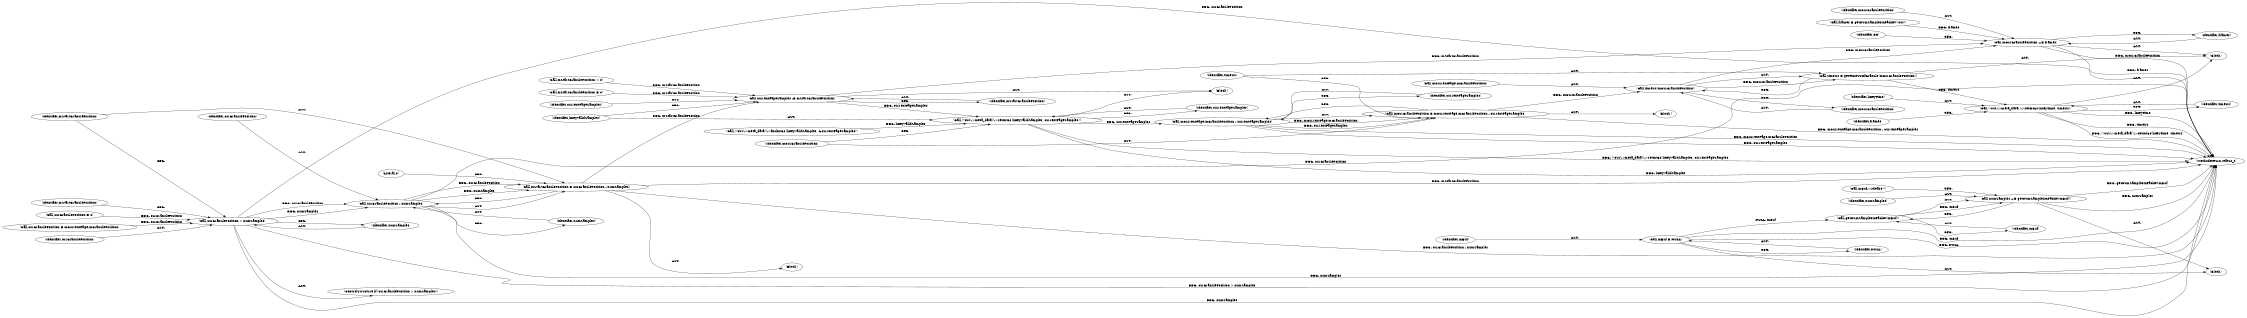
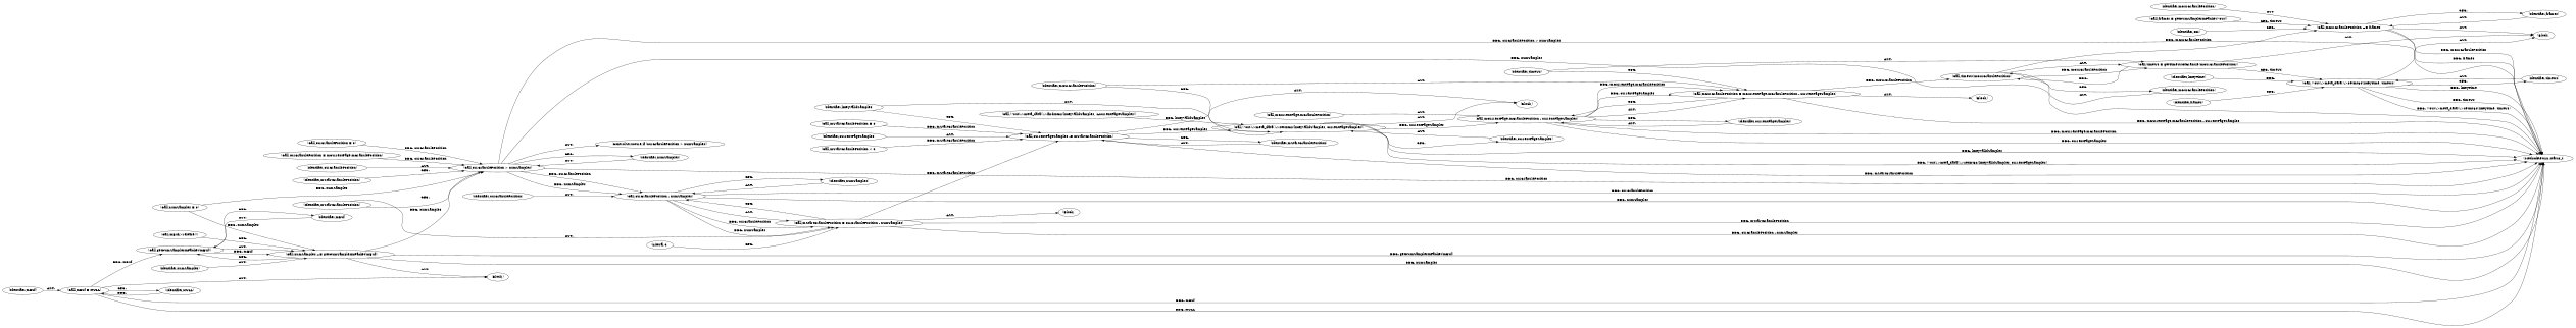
  digraph {
    rankdir=LR
    n1 [label="(Call,getNumSamplesInPacket(mBuf))"]
    n2 [label="(Call,numSamples += getNumSamplesInPacket(mBuf))"]
    n3 [label="(Identifier,mBuf)"]
    n4 [label="(MethodReturn,status_t)"]
    n5 [label="(Block,)"]
    n6 [label="(Call,curGranulePosition > numSamples)"]
    n7 [label="(Call,mBuf = NULL)"]
    n8 [label="(Identifier,NULL)"]
    n9 [label="(Call,curGranulePosition - numSamples)"]
    n10 [label="(ControlStructure,if (curGranulePosition > numSamples))"]
    n11 [label="(Identifier,numSamples)"]
    n12 [label="(Call,mStartGranulePosition = curGranulePosition - numSamples)"]
    n13 [label="(Identifier,numSamples)"]
    n14 [label="(Call,currentPageSamples -= mStartGranulePosition)"]
    n15 [label="(Block,)"]
    n16 [label="(Call,(*out)->meta_data()->setInt32(kKeyValidSamples, currentPageSamples))"]
    n17 [label="(Block,)"]
    n18 [label="(Identifier,mStartGranulePosition)"]
    n19 [label="(Call,mCurrentPage.mGranulePosition - currentPageSamples)"]
    n20 [label="(Identifier,currentPageSamples)"]
    n21 [label="(Call,mCurGranulePosition = mCurrentPage.mGranulePosition - currentPageSamples)"]
    n22 [label="(Identifier,currentPageSamples)"]
    n23 [label="(Call,timeUs(mCurGranulePosition))"]
    n24 [label="(Block,)"]
    n25 [label="(Call,timeUs = getTimeUsOfGranule(mCurGranulePosition))"]
    n26 [label="(Call,mCurGranulePosition += frames)"]
    n27 [label="(Identifier,mCurGranulePosition)"]
    n28 [label="(Call,(*out)->meta_data()->setInt64(kKeyTime, timeUs))"]
    n29 [label="(Block,)"]
    n30 [label="(Identifier,frames)"]
    n31 [label="(Identifier,timeUs)"]
    n32 [label="(Call,curGranulePosition = 0)"]
    n33 [label="(Identifier,mCurGranulePosition)"]
    n34 [label="(Identifier,numSamples)"]
    n35 [label="(Identifier,mBuf)"]
    n36 [label="(Identifier,mCurGranulePosition)"]
    n37 [label="(Identifier,mStartGranulePosition)"]
    n38 [label="(Call,curGranulePosition = mCurrentPage.mGranulePosition)"]
    n39 [label="(Identifier,kKeyValidSamples)"]
    n40 [label="(Identifier,curGranulePosition)"]
    n41 [label="(Call,mCurrentPage.mGranulePosition)"]
    n42 [label="(Identifier,frames)"]
    n43 [label="(Literal,0)"]
    n44 [label="(Call,(*out)->meta_data()->findInt32(kKeyValidSamples, &currentPageSamples))"]
    n45 [label="(Call,frames = getNumSamplesInPacket(*out))"]
    n46 [label="(Identifier,curGranulePosition)"]
    n47 [label="(Call,mStartGranulePosition = 0)"]
    n48 [label="(Identifier,mStartGranulePosition)"]
    n49 [label="(Identifier,currentPageSamples)"]
+   n50 [label="(Call,numSamples = 0)"]
    n51 [label="(Identifier,kKeyTime)"]
    n52 [label="(Identifier,timeUs)"]
    n53 [label="(Identifier,OK)"]
    n54 [label="(Call,mBuf->release())"]
    n55 [label="(Call,mStartGranulePosition < 0)"]
    n1 -> n2 [label="AST: "]
    n1 -> n2 [label="DDG: mBuf"]
    n1 -> n3 [label="CFG: "]
    n2 -> n1 [label="CFG: "]
    n2 -> n4 [label="DDG: getNumSamplesInPacket(mBuf)"]
    n2 -> n4 [label="DDG: numSamples"]
    n2 -> n5 [label="AST: "]
+   n2 -> n6 [label="DDG: numSamples"]
    n3 -> n1 [label="AST: "]
    n6 -> n4 [label="DDG: curGranulePosition > numSamples"]
    n6 -> n4 [label="DDG: numSamples"]
    n6 -> n4 [label="DDG: curGranulePosition"]
    n6 -> n9 [label="DDG: curGranulePosition"]
    n6 -> n9 [label="DDG: numSamples"]
    n6 -> n10 [label="AST: "]
    n6 -> n11 [label="CFG: "]
-   n7 -> n1 [label="NULL: mBuf"]
+   n7 -> n1 [label="DDG: mBuf"]
    n7 -> n4 [label="DDG: mBuf"]
    n7 -> n4 [label="DDG: NULL"]
    n7 -> n5 [label="AST: "]
    n7 -> n8 [label="CFG: "]
-   n8 -> n7 [label="AST: "]
+   n8 -> n7 [label="DDG: "]
    n9 -> n4 [label="DDG: curGranulePosition"]
    n9 -> n4 [label="DDG: numSamples"]
    n9 -> n12 [label="AST: "]
    n9 -> n12 [label="DDG: curGranulePosition"]
    n9 -> n12 [label="DDG: numSamples"]
    n9 -> n13 [label="CFG: "]
    n11 -> n6 [label="AST: "]
    n12 -> n4 [label="DDG: curGranulePosition - numSamples"]
    n12 -> n4 [label="DDG: mStartGranulePosition"]
    n12 -> n9 [label="CFG: "]
    n12 -> n14 [label="DDG: mStartGranulePosition"]
    n12 -> n15 [label="AST: "]
    n13 -> n9 [label="AST: "]
-   n14 -> n26 [label="DDG: mStartGranulePosition"]
+   n14 -> n4 [label="DDG: mStartGranulePosition"]
    n14 -> n16 [label="DDG: currentPageSamples"]
    n14 -> n17 [label="AST: "]
    n14 -> n18 [label="CFG: "]
    n16 -> n4 [label="DDG: (*out)->meta_data()->setInt32(kKeyValidSamples, currentPageSamples)"]
    n16 -> n4 [label="DDG: kKeyValidSamples"]
    n16 -> n17 [label="AST: "]
    n16 -> n19 [label="DDG: currentPageSamples"]
    n16 -> n20 [label="CFG: "]
    n18 -> n14 [label="AST: "]
    n19 -> n4 [label="DDG: mCurrentPage.mGranulePosition"]
    n19 -> n4 [label="DDG: currentPageSamples"]
    n19 -> n21 [label="AST: "]
    n19 -> n21 [label="DDG: mCurrentPage.mGranulePosition"]
    n19 -> n21 [label="DDG: currentPageSamples"]
    n19 -> n22 [label="CFG: "]
    n20 -> n16 [label="AST: "]
    n21 -> n4 [label="DDG: mCurrentPage.mGranulePosition - currentPageSamples"]
    n21 -> n19 [label="CFG: "]
    n21 -> n23 [label="DDG: mCurGranulePosition"]
    n21 -> n24 [label="AST: "]
    n22 -> n19 [label="AST: "]
    n23 -> n25 [label="AST: "]
    n23 -> n25 [label="DDG: mCurGranulePosition"]
    n23 -> n26 [label="DDG: mCurGranulePosition"]
    n23 -> n27 [label="CFG: "]
-   n25 -> n23 [label="CFG: "]
+   n25 -> n23 [label="DDG: "]
    n25 -> n28 [label="CFG: timeUs"]
    n25 -> n29 [label="AST: "]
    n26 -> n4 [label="DDG: mCurGranulePosition"]
    n26 -> n4 [label="DDG: frames"]
    n26 -> n29 [label="AST: "]
    n26 -> n30 [label="CFG: "]
    n27 -> n23 [label="AST: "]
    n28 -> n4 [label="DDG: kKeyTime"]
    n28 -> n4 [label="DDG: timeUs"]
    n28 -> n4 [label="DDG: (*out)->meta_data()->setInt64(kKeyTime, timeUs)"]
    n28 -> n29 [label="AST: "]
    n28 -> n31 [label="CFG: "]
    n30 -> n26 [label="AST: "]
    n31 -> n28 [label="AST: "]
    n32 -> n6 [label="DDG: curGranulePosition"]
    n33 -> n16 [label="CFG: "]
    n33 -> n21 [label="AST: "]
    n34 -> n2 [label="AST: "]
    n35 -> n7 [label="AST: "]
    n36 -> n26 [label="AST: "]
    n37 -> n6 [label="CFG: "]
    n37 -> n12 [label="AST: "]
    n38 -> n6 [label="DDG: curGranulePosition"]
    n39 -> n14 [label="CFG: "]
    n39 -> n16 [label="AST: "]
    n40 -> n6 [label="AST: "]
-   n41 -> n23 [label="AST: "]
+   n41 -> n19 [label="AST: "]
    n42 -> n28 [label="CFG: "]
    n43 -> n12 [label="CFG: "]
    n44 -> n16 [label="DDG: kKeyValidSamples"]
-   n45 -> n26 [label="DDG: frames"]
+   n45 -> n26 [label="CFG: timeUs"]
    n46 -> n9 [label="AST: "]
    n47 -> n14 [label="DDG: mStartGranulePosition"]
    n48 -> n6 [label="CFG: "]
    n49 -> n14 [label="AST: "]
-   n51 -> n28 [label="AST: "]
+   n50 -> n2 [label="DDG: numSamples"]
+   n50 -> n6 [label="DDG: numSamples"]
+   n51 -> n28 [label="DDG: "]
    n52 -> n21 [label="CFG: "]
    n52 -> n25 [label="AST: "]
    n53 -> n26 [label="CFG: "]
    n54 -> n2 [label="CFG: "]
    n55 -> n14 [label="DDG: mStartGranulePosition"]
  }
